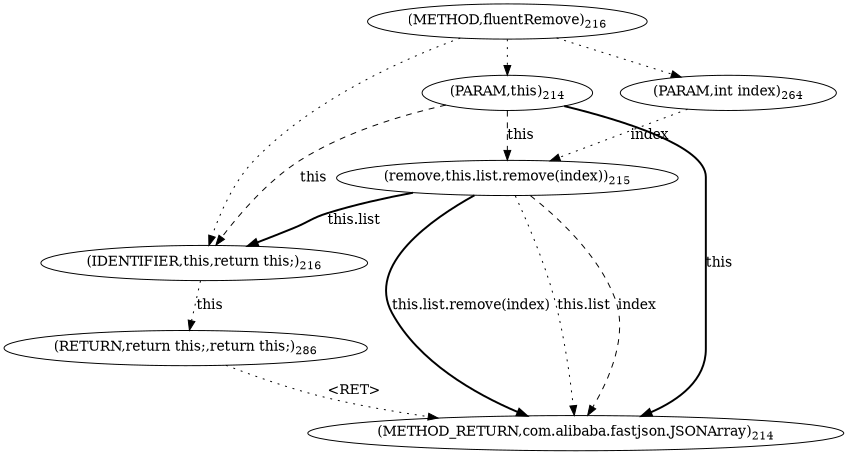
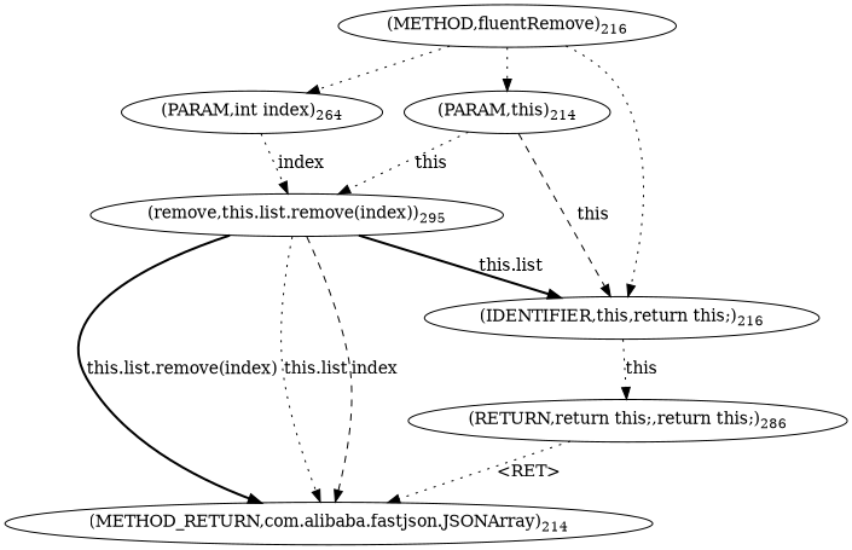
  digraph {
    edge [style=dotted]
    n1 [label=<(METHOD,fluentRemove)<SUB>216</SUB>>]
    n2 [label=<(PARAM,this)<SUB>214</SUB>>]
    n3 [label=<(PARAM,int index)<SUB>264</SUB>>]
    n4 [label=<(IDENTIFIER,this,return this;)<SUB>216</SUB>>]
-   n5 [label=<(remove,this.list.remove(index))<SUB>215</SUB>>]
+   n5 [label=<(remove,this.list.remove(index))<SUB>295</SUB>>]
    n6 [label=<(METHOD_RETURN,com.alibaba.fastjson.JSONArray)<SUB>214</SUB>>]
    n7 [label=<(RETURN,return this;,return this;)<SUB>286</SUB>>]
    n1 -> n2
    n1 -> n3
    n1 -> n4
    n2 -> n4 [label=this style=dashed]
-   n2 -> n5 [label=this style=dashed]
-   n2 -> n6 [label=this style=bold]
+   n2 -> n5 [label=this]
    n3 -> n5 [label=index]
    n4 -> n7 [label=this]
    n5 -> n4 [label="this.list" style=bold]
    n5 -> n6 [label="this.list"]
    n5 -> n6 [label=index style=dashed]
    n5 -> n6 [label="this.list.remove(index)" style=bold]
    n7 -> n6 [label="&lt;RET&gt;"]
  }
